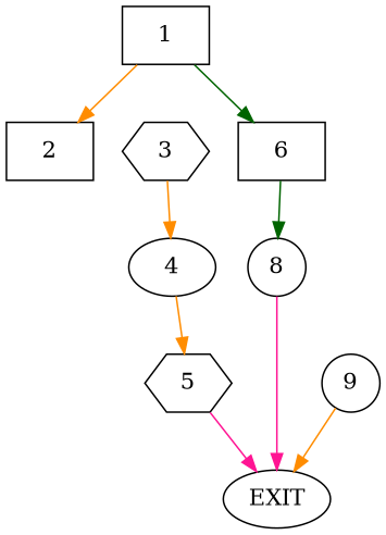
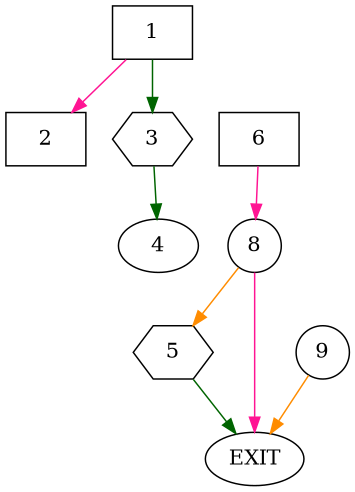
  digraph {
    node [shape=box]
    edge [color=deeppink]
    1
    2
    3 [shape=hexagon]
    n4 [label=EXIT shape=ellipse]
    4 [shape=ellipse]
    5 [shape=hexagon]
    6
    8 [shape=circle]
    9 [shape=circle]
-   1 -> 2 [color=darkorange]
-   1 -> 6 [color=darkgreen]
-   3 -> 4 [color=darkorange]
-   4 -> 5 [color=darkorange]
-   5 -> n4
-   6 -> 8 [color=darkgreen]
+   1 -> 2
+   1 -> 3 [color=darkgreen]
+   3 -> 4 [color=darkgreen]
+   8 -> 5 [color=darkorange]
+   5 -> n4 [color=darkgreen]
+   6 -> 8
    8 -> n4
    9 -> n4 [color=darkorange]
  }
